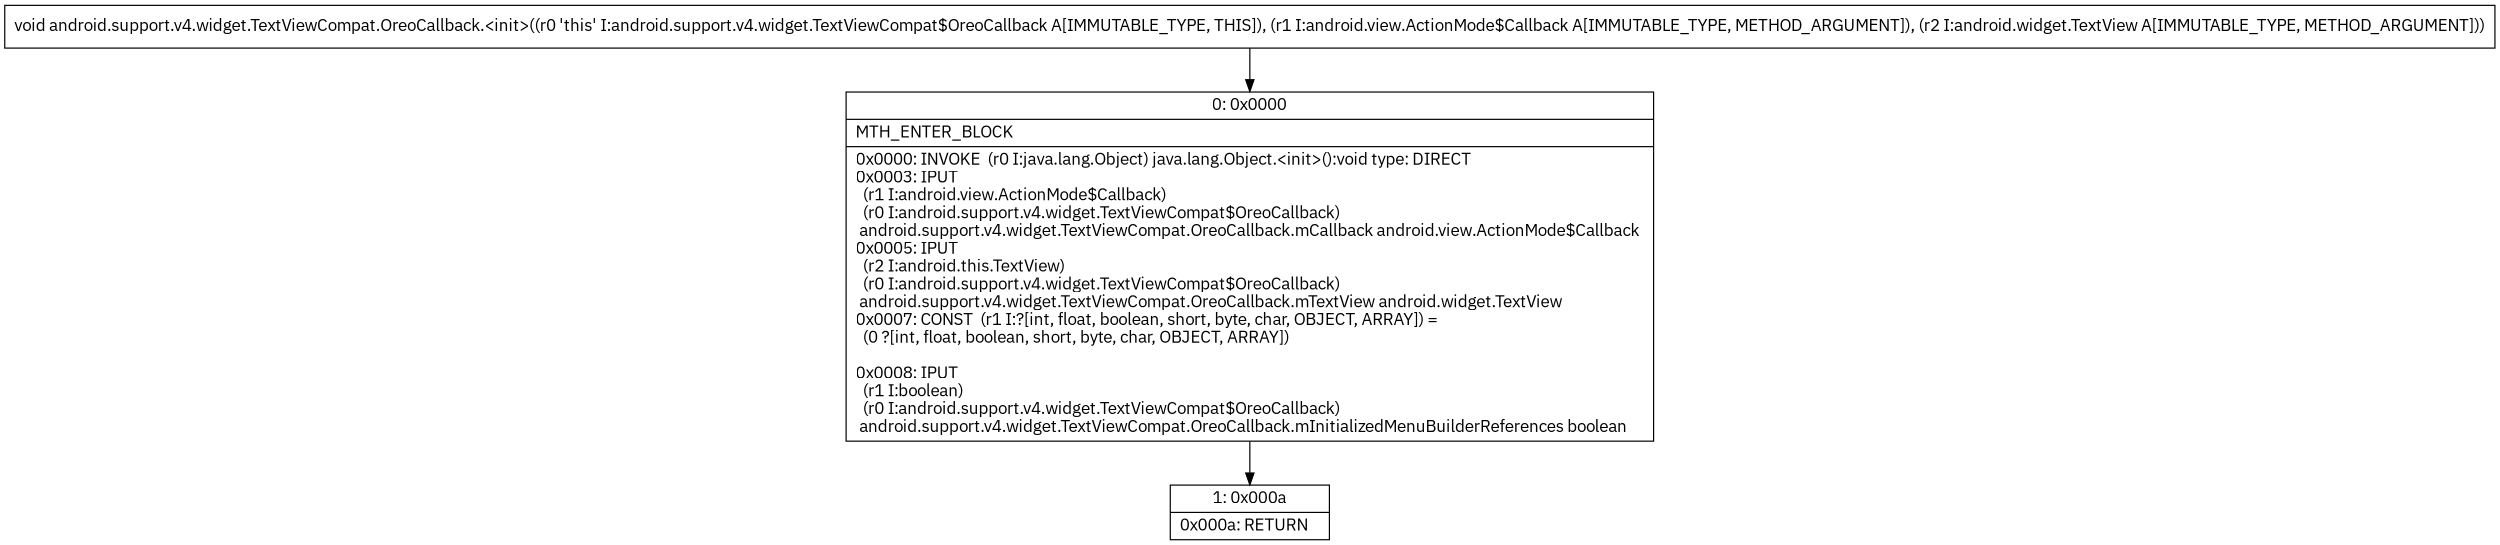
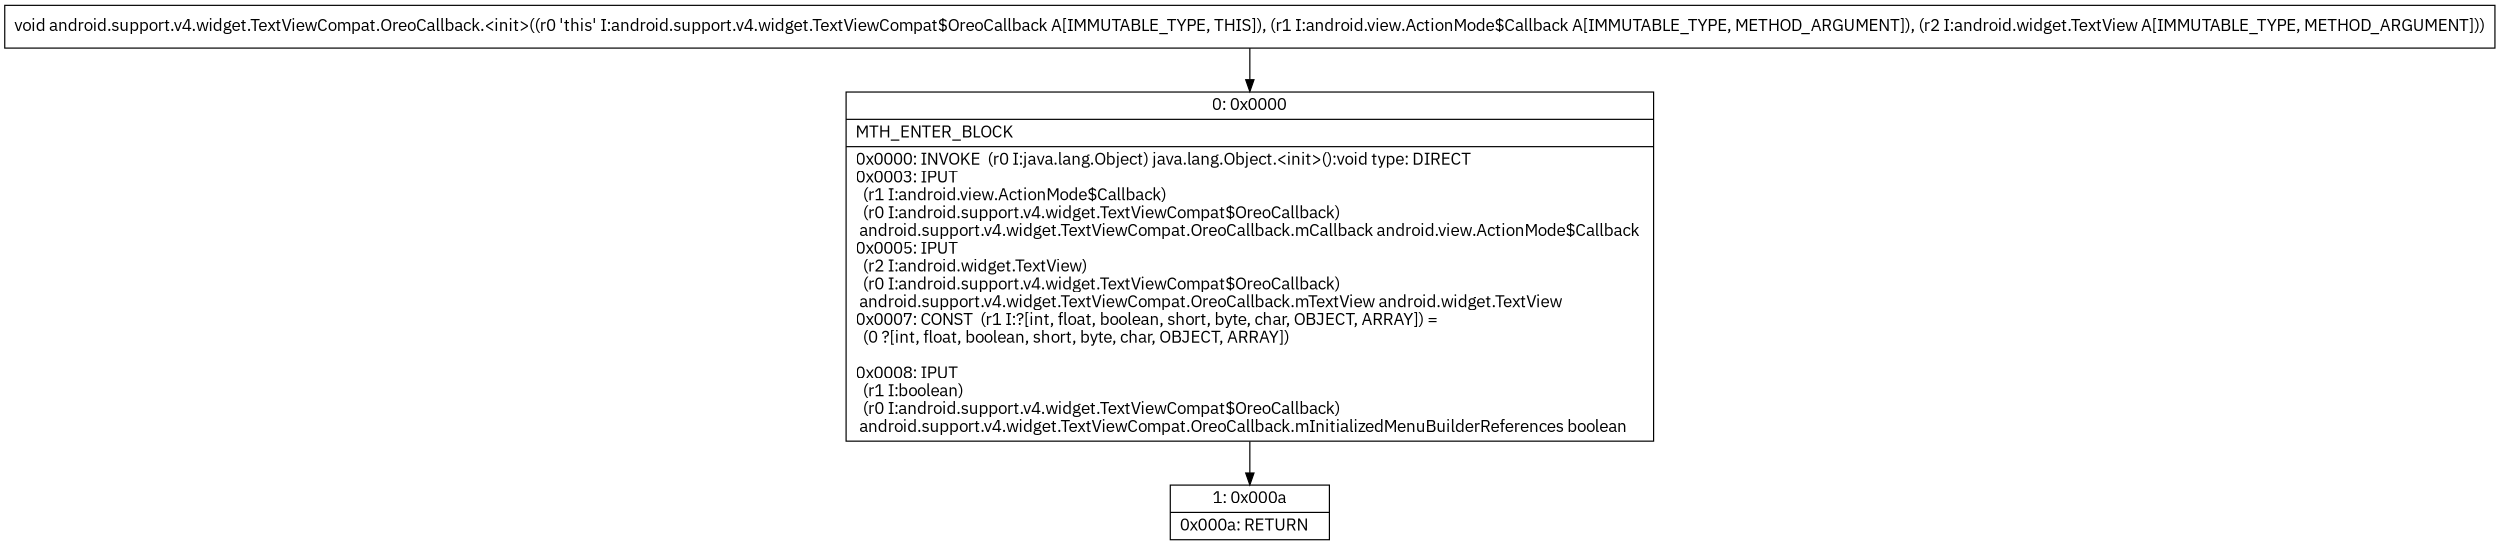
  digraph {
    fontname="IBM Plex Sans"
    node [shape=record fontname="IBM Plex Sans"]
    edge [fontname="IBM Plex Sans"]
-   n1 [label="{0\:\ 0x0000|MTH_ENTER_BLOCK\l|0x0000: INVOKE  (r0 I:java.lang.Object) java.lang.Object.\<init\>():void type: DIRECT \l0x0003: IPUT  \l  (r1 I:android.view.ActionMode$Callback)\l  (r0 I:android.support.v4.widget.TextViewCompat$OreoCallback)\l android.support.v4.widget.TextViewCompat.OreoCallback.mCallback android.view.ActionMode$Callback \l0x0005: IPUT  \l  (r2 I:android.this.TextView)\l  (r0 I:android.support.v4.widget.TextViewCompat$OreoCallback)\l android.support.v4.widget.TextViewCompat.OreoCallback.mTextView android.widget.TextView \l0x0007: CONST  (r1 I:?[int, float, boolean, short, byte, char, OBJECT, ARRAY]) = \l  (0 ?[int, float, boolean, short, byte, char, OBJECT, ARRAY])\l \l0x0008: IPUT  \l  (r1 I:boolean)\l  (r0 I:android.support.v4.widget.TextViewCompat$OreoCallback)\l android.support.v4.widget.TextViewCompat.OreoCallback.mInitializedMenuBuilderReferences boolean \l}"]
+   n1 [label="{0\:\ 0x0000|MTH_ENTER_BLOCK\l|0x0000: INVOKE  (r0 I:java.lang.Object) java.lang.Object.\<init\>():void type: DIRECT \l0x0003: IPUT  \l  (r1 I:android.view.ActionMode$Callback)\l  (r0 I:android.support.v4.widget.TextViewCompat$OreoCallback)\l android.support.v4.widget.TextViewCompat.OreoCallback.mCallback android.view.ActionMode$Callback \l0x0005: IPUT  \l  (r2 I:android.widget.TextView)\l  (r0 I:android.support.v4.widget.TextViewCompat$OreoCallback)\l android.support.v4.widget.TextViewCompat.OreoCallback.mTextView android.widget.TextView \l0x0007: CONST  (r1 I:?[int, float, boolean, short, byte, char, OBJECT, ARRAY]) = \l  (0 ?[int, float, boolean, short, byte, char, OBJECT, ARRAY])\l \l0x0008: IPUT  \l  (r1 I:boolean)\l  (r0 I:android.support.v4.widget.TextViewCompat$OreoCallback)\l android.support.v4.widget.TextViewCompat.OreoCallback.mInitializedMenuBuilderReferences boolean \l}"]
    n2 [label="{1\:\ 0x000a|0x000a: RETURN   \l}"]
    n3 [label="{void android.support.v4.widget.TextViewCompat.OreoCallback.\<init\>((r0 'this' I:android.support.v4.widget.TextViewCompat$OreoCallback A[IMMUTABLE_TYPE, THIS]), (r1 I:android.view.ActionMode$Callback A[IMMUTABLE_TYPE, METHOD_ARGUMENT]), (r2 I:android.widget.TextView A[IMMUTABLE_TYPE, METHOD_ARGUMENT])) }"]
    n1 -> n2
    n3 -> n1
  }
